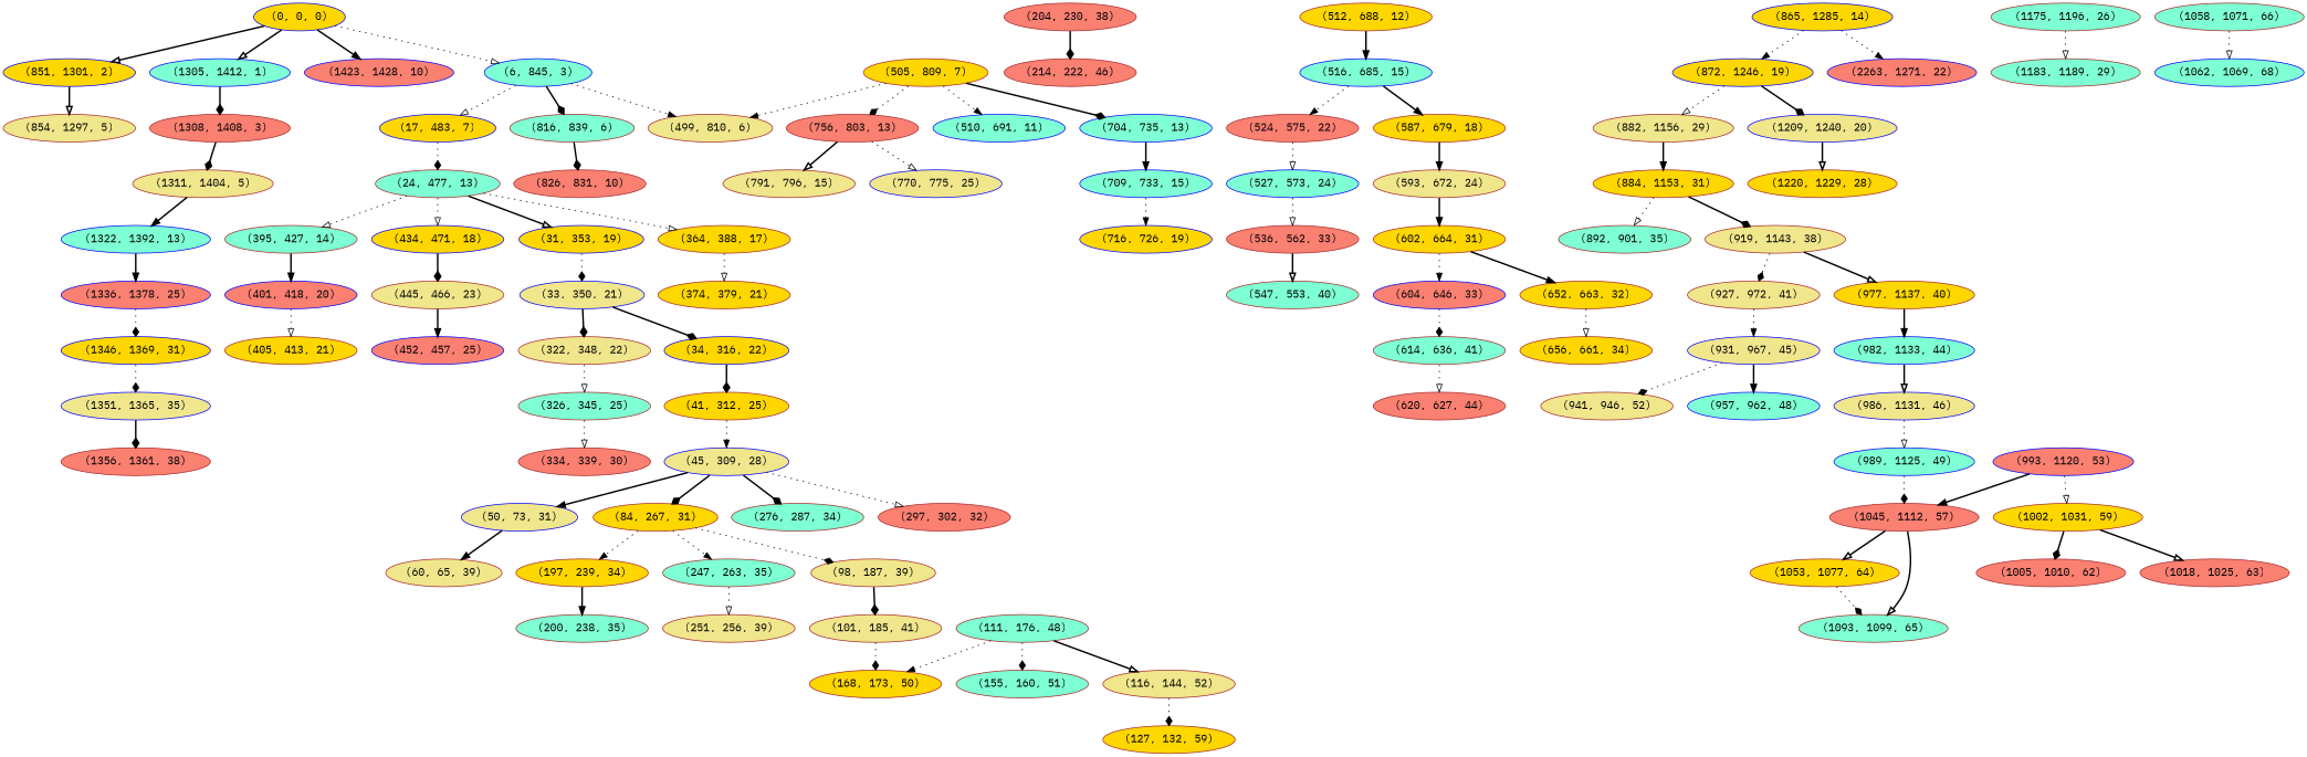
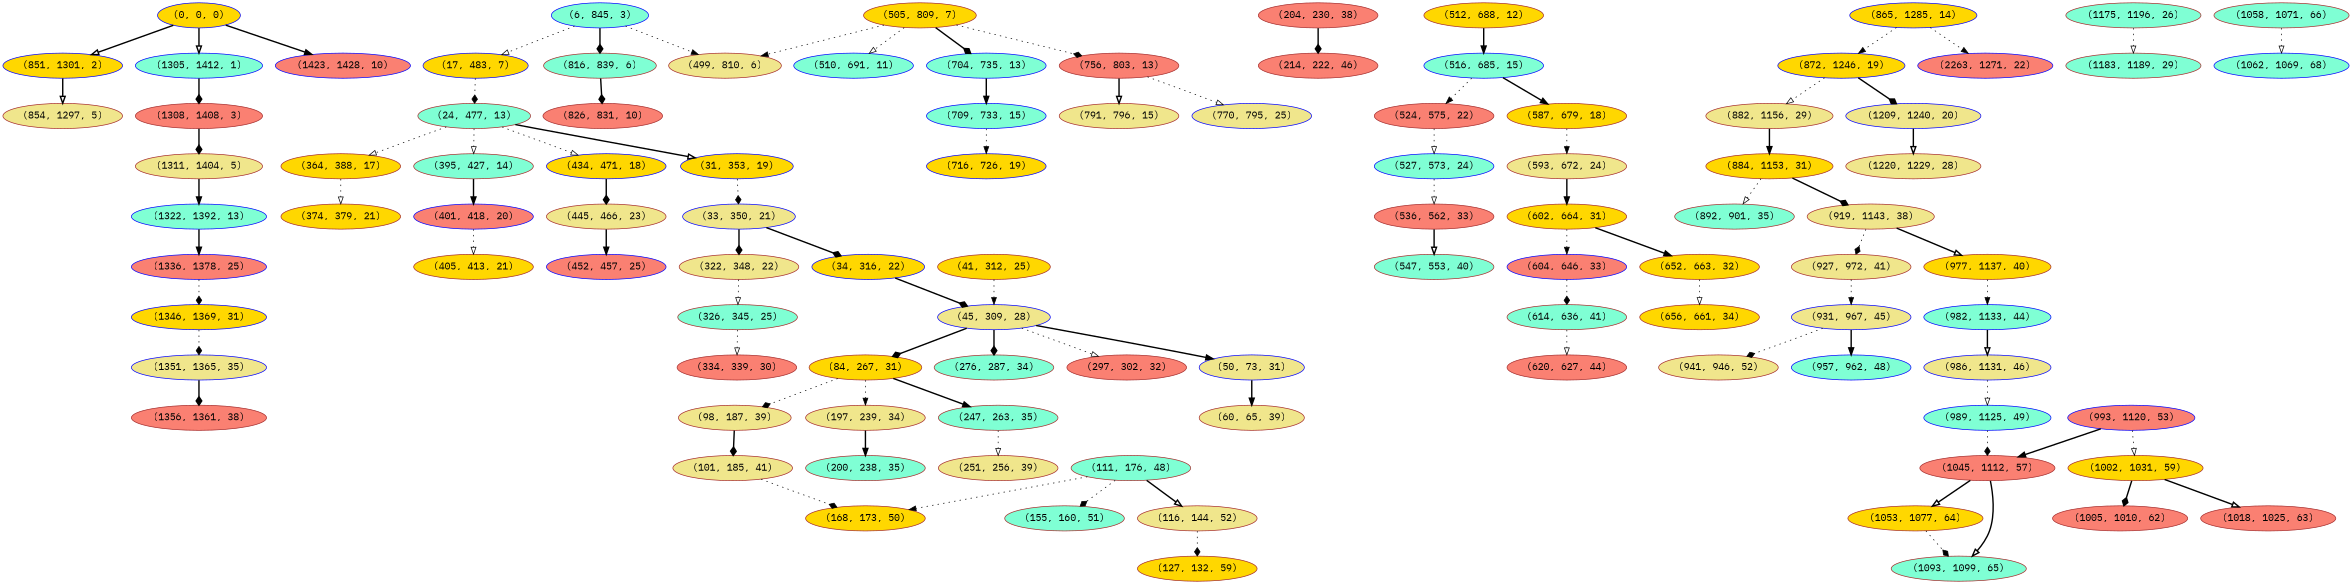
  digraph {
    fontname="IBM Plex Mono"
    node [color=brown fillcolor=gold fontname="IBM Plex Mono" style=filled]
    edge [arrowhead=onormal fontname="IBM Plex Mono" style=dotted]
    "(0, 0, 0)" [color=blue]
    "(6, 845, 3)" [color=blue fillcolor=aquamarine]
    "(851, 1301, 2)" [color=blue]
    "(1305, 1412, 1)" [color=blue fillcolor=aquamarine]
    "(1423, 1428, 10)" [color=blue fillcolor=salmon]
    "(17, 483, 7)" [color=blue]
    "(499, 810, 6)" [fillcolor=khaki]
    "(816, 839, 6)" [fillcolor=aquamarine]
    "(854, 1297, 5)" [fillcolor=khaki]
    "(1308, 1408, 3)" [fillcolor=salmon]
    "(24, 477, 13)" [fillcolor=aquamarine]
    "(826, 831, 10)" [fillcolor=salmon]
    "(31, 353, 19)" [color=blue]
    "(364, 388, 17)"
    "(395, 427, 14)" [fillcolor=aquamarine]
    "(434, 471, 18)" [color=blue]
    "(33, 350, 21)" [color=blue fillcolor=khaki]
    "(374, 379, 21)"
    "(401, 418, 20)" [color=blue fillcolor=salmon]
    "(445, 466, 23)" [fillcolor=khaki]
    "(34, 316, 22)" [color=blue]
    "(322, 348, 22)" [fillcolor=khaki]
    "(41, 312, 25)"
    "(326, 345, 25)" [fillcolor=aquamarine]
    "(45, 309, 28)" [color=blue fillcolor=khaki]
    "(50, 73, 31)" [color=blue fillcolor=khaki]
    "(84, 267, 31)"
    "(276, 287, 34)" [fillcolor=aquamarine]
    "(297, 302, 32)" [fillcolor=salmon]
    "(60, 65, 39)" [fillcolor=khaki]
    "(98, 187, 39)" [fillcolor=khaki]
-   "(197, 239, 34)"
+   "(197, 239, 34)" [fillcolor=khaki]
    "(247, 263, 35)" [fillcolor=aquamarine]
    "(101, 185, 41)" [fillcolor=khaki]
    "(200, 238, 35)" [fillcolor=aquamarine]
    "(251, 256, 39)" [fillcolor=khaki]
    "(168, 173, 50)"
    "(111, 176, 48)" [fillcolor=aquamarine]
    "(116, 144, 52)" [fillcolor=khaki]
    "(155, 160, 51)" [fillcolor=aquamarine]
    "(127, 132, 59)"
    "(204, 230, 38)" [fillcolor=salmon]
    "(214, 222, 46)" [fillcolor=salmon]
    "(334, 339, 30)" [fillcolor=salmon]
    "(405, 413, 21)"
    "(452, 457, 25)" [color=blue fillcolor=salmon]
    "(505, 809, 7)"
    "(510, 691, 11)" [color=blue fillcolor=aquamarine]
    "(704, 735, 13)" [color=blue fillcolor=aquamarine]
    "(756, 803, 13)" [fillcolor=salmon]
    "(709, 733, 15)" [color=blue fillcolor=aquamarine]
-   "(770, 775, 25)" [color=blue fillcolor=khaki]
+   "(770, 775, 25)" [color=blue fillcolor=khaki label="(770, 795, 25)"]
    "(791, 796, 15)" [fillcolor=khaki]
    "(516, 685, 15)" [color=blue fillcolor=aquamarine]
    "(512, 688, 12)"
    "(524, 575, 22)" [fillcolor=salmon]
    "(587, 679, 18)"
    "(527, 573, 24)" [color=blue fillcolor=aquamarine]
    "(593, 672, 24)" [fillcolor=khaki]
    "(536, 562, 33)" [fillcolor=salmon]
    "(547, 553, 40)" [fillcolor=aquamarine]
    "(602, 664, 31)"
    "(604, 646, 33)" [color=blue fillcolor=salmon]
    "(652, 663, 32)"
    "(614, 636, 41)" [fillcolor=aquamarine]
    "(656, 661, 34)"
    "(620, 627, 44)" [fillcolor=salmon]
    "(716, 726, 19)" [color=blue]
    "(865, 1285, 14)" [color=blue]
    "(872, 1246, 19)" [color=blue]
    n71 [color=blue fillcolor=salmon label="(2263, 1271, 22)"]
    "(882, 1156, 29)" [fillcolor=khaki]
    "(1209, 1240, 20)" [color=blue fillcolor=khaki]
    "(884, 1153, 31)"
    "(1175, 1196, 26)" [fillcolor=aquamarine]
    "(1183, 1189, 29)" [fillcolor=aquamarine]
-   "(1220, 1229, 28)"
+   "(1220, 1229, 28)" [fillcolor=khaki]
    "(892, 901, 35)" [fillcolor=aquamarine]
    "(919, 1143, 38)" [fillcolor=khaki]
    "(927, 972, 41)" [fillcolor=khaki]
    "(977, 1137, 40)"
    "(931, 967, 45)" [color=blue fillcolor=khaki]
    "(982, 1133, 44)" [color=blue fillcolor=aquamarine]
    "(941, 946, 52)" [fillcolor=khaki]
    "(957, 962, 48)" [color=blue fillcolor=aquamarine]
    "(986, 1131, 46)" [color=blue fillcolor=khaki]
    "(989, 1125, 49)" [color=blue fillcolor=aquamarine]
    "(1045, 1112, 57)" [fillcolor=salmon]
    "(993, 1120, 53)" [color=blue fillcolor=salmon]
    "(1002, 1031, 59)"
    "(1005, 1010, 62)" [fillcolor=salmon]
    "(1018, 1025, 63)" [fillcolor=salmon]
    "(1053, 1077, 64)"
    "(1093, 1099, 65)" [fillcolor=aquamarine]
    "(1058, 1071, 66)" [fillcolor=aquamarine]
    "(1062, 1069, 68)" [color=blue fillcolor=aquamarine]
    "(1311, 1404, 5)" [fillcolor=khaki]
    "(1322, 1392, 13)" [color=blue fillcolor=aquamarine]
    "(1336, 1378, 25)" [color=blue fillcolor=salmon]
    "(1346, 1369, 31)" [color=blue]
    "(1351, 1365, 35)" [color=blue fillcolor=khaki]
    "(1356, 1361, 38)" [fillcolor=salmon]
-   "(0, 0, 0)" -> "(6, 845, 3)"
    "(0, 0, 0)" -> "(851, 1301, 2)" [style=bold]
    "(0, 0, 0)" -> "(1305, 1412, 1)" [style=bold]
    "(0, 0, 0)" -> "(1423, 1428, 10)" [arrowhead=normal style=bold]
    "(6, 845, 3)" -> "(17, 483, 7)"
    "(6, 845, 3)" -> "(499, 810, 6)" [arrowhead=normal]
    "(6, 845, 3)" -> "(816, 839, 6)" [arrowhead=diamond style=bold]
    "(851, 1301, 2)" -> "(854, 1297, 5)" [style=bold]
    "(1305, 1412, 1)" -> "(1308, 1408, 3)" [arrowhead=diamond style=bold]
    "(17, 483, 7)" -> "(24, 477, 13)" [arrowhead=diamond]
    "(816, 839, 6)" -> "(826, 831, 10)" [arrowhead=diamond style=bold]
    "(1308, 1408, 3)" -> "(1311, 1404, 5)" [arrowhead=diamond style=bold]
    "(24, 477, 13)" -> "(31, 353, 19)" [style=bold]
    "(24, 477, 13)" -> "(364, 388, 17)"
    "(24, 477, 13)" -> "(395, 427, 14)"
    "(24, 477, 13)" -> "(434, 471, 18)"
    "(31, 353, 19)" -> "(33, 350, 21)" [arrowhead=diamond]
    "(364, 388, 17)" -> "(374, 379, 21)"
    "(395, 427, 14)" -> "(401, 418, 20)" [arrowhead=normal style=bold]
    "(434, 471, 18)" -> "(445, 466, 23)" [arrowhead=diamond style=bold]
    "(33, 350, 21)" -> "(34, 316, 22)" [arrowhead=diamond style=bold]
    "(33, 350, 21)" -> "(322, 348, 22)" [arrowhead=diamond style=bold]
    "(401, 418, 20)" -> "(405, 413, 21)"
    "(445, 466, 23)" -> "(452, 457, 25)" [arrowhead=normal style=bold]
-   "(34, 316, 22)" -> "(41, 312, 25)" [arrowhead=diamond style=bold]
+   "(34, 316, 22)" -> "(45, 309, 28)" [arrowhead=diamond style=bold]
    "(322, 348, 22)" -> "(326, 345, 25)"
    "(41, 312, 25)" -> "(45, 309, 28)" [arrowhead=normal]
    "(326, 345, 25)" -> "(334, 339, 30)"
    "(45, 309, 28)" -> "(50, 73, 31)" [arrowhead=normal style=bold]
    "(45, 309, 28)" -> "(84, 267, 31)" [arrowhead=diamond style=bold]
    "(45, 309, 28)" -> "(276, 287, 34)" [arrowhead=diamond style=bold]
    "(45, 309, 28)" -> "(297, 302, 32)"
    "(50, 73, 31)" -> "(60, 65, 39)" [arrowhead=normal style=bold]
    "(84, 267, 31)" -> "(98, 187, 39)" [arrowhead=diamond]
    "(84, 267, 31)" -> "(197, 239, 34)" [arrowhead=normal]
-   "(84, 267, 31)" -> "(247, 263, 35)" [arrowhead=normal]
+   "(84, 267, 31)" -> "(247, 263, 35)" [arrowhead=normal style=bold]
    "(98, 187, 39)" -> "(101, 185, 41)" [arrowhead=diamond style=bold]
    "(197, 239, 34)" -> "(200, 238, 35)" [arrowhead=normal style=bold]
    "(247, 263, 35)" -> "(251, 256, 39)"
    "(101, 185, 41)" -> "(168, 173, 50)" [arrowhead=diamond]
    "(111, 176, 48)" -> "(168, 173, 50)" [arrowhead=normal]
    "(111, 176, 48)" -> "(116, 144, 52)" [style=bold]
    "(111, 176, 48)" -> "(155, 160, 51)" [arrowhead=diamond]
    "(116, 144, 52)" -> "(127, 132, 59)" [arrowhead=diamond]
    "(204, 230, 38)" -> "(214, 222, 46)" [arrowhead=diamond style=bold]
    "(505, 809, 7)" -> "(499, 810, 6)" [arrowhead=normal]
-   "(505, 809, 7)" -> "(510, 691, 11)" [arrowhead=normal]
+   "(505, 809, 7)" -> "(510, 691, 11)"
    "(505, 809, 7)" -> "(704, 735, 13)" [arrowhead=diamond style=bold]
    "(505, 809, 7)" -> "(756, 803, 13)" [arrowhead=diamond]
    "(704, 735, 13)" -> "(709, 733, 15)" [arrowhead=normal style=bold]
    "(756, 803, 13)" -> "(770, 775, 25)"
    "(756, 803, 13)" -> "(791, 796, 15)" [style=bold]
    "(709, 733, 15)" -> "(716, 726, 19)" [arrowhead=normal]
    "(516, 685, 15)" -> "(524, 575, 22)" [arrowhead=normal]
    "(516, 685, 15)" -> "(587, 679, 18)" [arrowhead=normal style=bold]
    "(512, 688, 12)" -> "(516, 685, 15)" [arrowhead=normal style=bold]
    "(524, 575, 22)" -> "(527, 573, 24)"
-   "(587, 679, 18)" -> "(593, 672, 24)" [arrowhead=normal style=bold]
+   "(587, 679, 18)" -> "(593, 672, 24)" [arrowhead=normal]
    "(527, 573, 24)" -> "(536, 562, 33)"
    "(593, 672, 24)" -> "(602, 664, 31)" [arrowhead=normal style=bold]
    "(536, 562, 33)" -> "(547, 553, 40)" [style=bold]
    "(602, 664, 31)" -> "(604, 646, 33)" [arrowhead=normal]
    "(602, 664, 31)" -> "(652, 663, 32)" [arrowhead=normal style=bold]
    "(604, 646, 33)" -> "(614, 636, 41)" [arrowhead=diamond]
    "(652, 663, 32)" -> "(656, 661, 34)"
    "(614, 636, 41)" -> "(620, 627, 44)"
    "(865, 1285, 14)" -> "(872, 1246, 19)" [arrowhead=normal]
    "(865, 1285, 14)" -> n71 [arrowhead=normal]
    "(872, 1246, 19)" -> "(882, 1156, 29)"
    "(872, 1246, 19)" -> "(1209, 1240, 20)" [arrowhead=diamond style=bold]
    "(882, 1156, 29)" -> "(884, 1153, 31)" [arrowhead=normal style=bold]
    "(1209, 1240, 20)" -> "(1220, 1229, 28)" [style=bold]
    "(884, 1153, 31)" -> "(892, 901, 35)"
    "(884, 1153, 31)" -> "(919, 1143, 38)" [arrowhead=diamond style=bold]
    "(1175, 1196, 26)" -> "(1183, 1189, 29)"
    "(919, 1143, 38)" -> "(927, 972, 41)" [arrowhead=diamond]
    "(919, 1143, 38)" -> "(977, 1137, 40)" [style=bold]
    "(927, 972, 41)" -> "(931, 967, 45)" [arrowhead=normal]
-   "(977, 1137, 40)" -> "(982, 1133, 44)" [arrowhead=normal style=bold]
+   "(977, 1137, 40)" -> "(982, 1133, 44)" [arrowhead=normal]
    "(931, 967, 45)" -> "(941, 946, 52)" [arrowhead=diamond]
    "(931, 967, 45)" -> "(957, 962, 48)" [arrowhead=normal style=bold]
    "(982, 1133, 44)" -> "(986, 1131, 46)" [style=bold]
    "(986, 1131, 46)" -> "(989, 1125, 49)"
    "(989, 1125, 49)" -> "(1045, 1112, 57)" [arrowhead=diamond]
    "(1045, 1112, 57)" -> "(1053, 1077, 64)" [style=bold]
    "(1045, 1112, 57)" -> "(1093, 1099, 65)" [style=bold]
    "(993, 1120, 53)" -> "(1045, 1112, 57)" [arrowhead=normal style=bold]
    "(993, 1120, 53)" -> "(1002, 1031, 59)"
    "(1002, 1031, 59)" -> "(1005, 1010, 62)" [arrowhead=diamond style=bold]
    "(1002, 1031, 59)" -> "(1018, 1025, 63)" [style=bold]
    "(1053, 1077, 64)" -> "(1093, 1099, 65)" [arrowhead=diamond]
    "(1058, 1071, 66)" -> "(1062, 1069, 68)"
    "(1311, 1404, 5)" -> "(1322, 1392, 13)" [arrowhead=normal style=bold]
    "(1322, 1392, 13)" -> "(1336, 1378, 25)" [arrowhead=normal style=bold]
    "(1336, 1378, 25)" -> "(1346, 1369, 31)" [arrowhead=diamond]
    "(1346, 1369, 31)" -> "(1351, 1365, 35)" [arrowhead=diamond]
    "(1351, 1365, 35)" -> "(1356, 1361, 38)" [arrowhead=diamond style=bold]
  }
